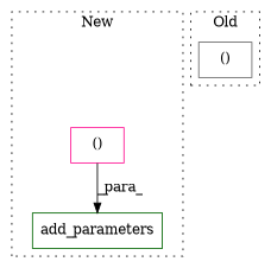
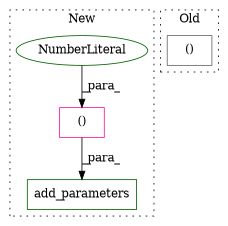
  digraph {
    node [a=106 s=1499 shape=box color=darkgreen]
    n1 [a=32 l="20,2" label=add_parameters s="1479,1532"]
    n2 [l=33 label="()" color=deeppink]
+   n3 [a=34 l=3 label=NumberLiteral shape=ellipse]
    n4 [l=36 label="()" s=1641 color=gray40]
    subgraph cluster_1 {
      label=New
      style=dotted
      n1
      n2
+     n3
    }
    subgraph cluster_2 {
      label=Old
      style=dotted
      n4
    }
    n2 -> n1 [label=_para_]
+   n3 -> n2 [label=_para_]
  }
